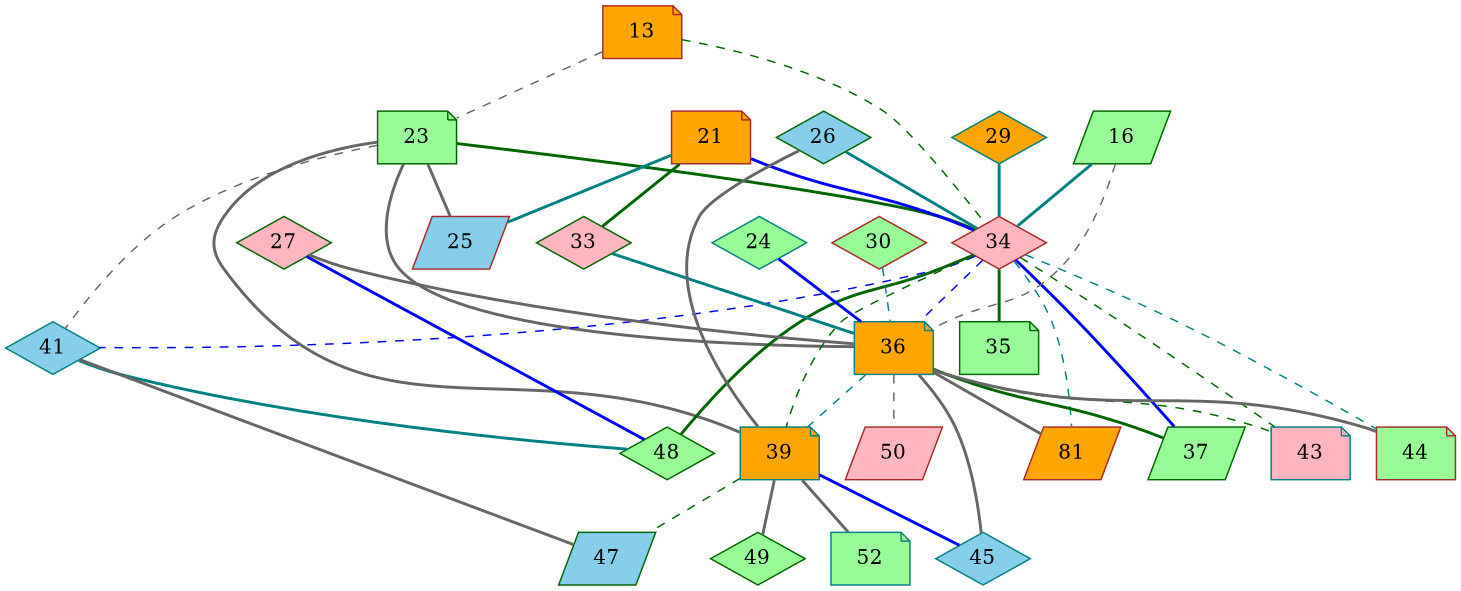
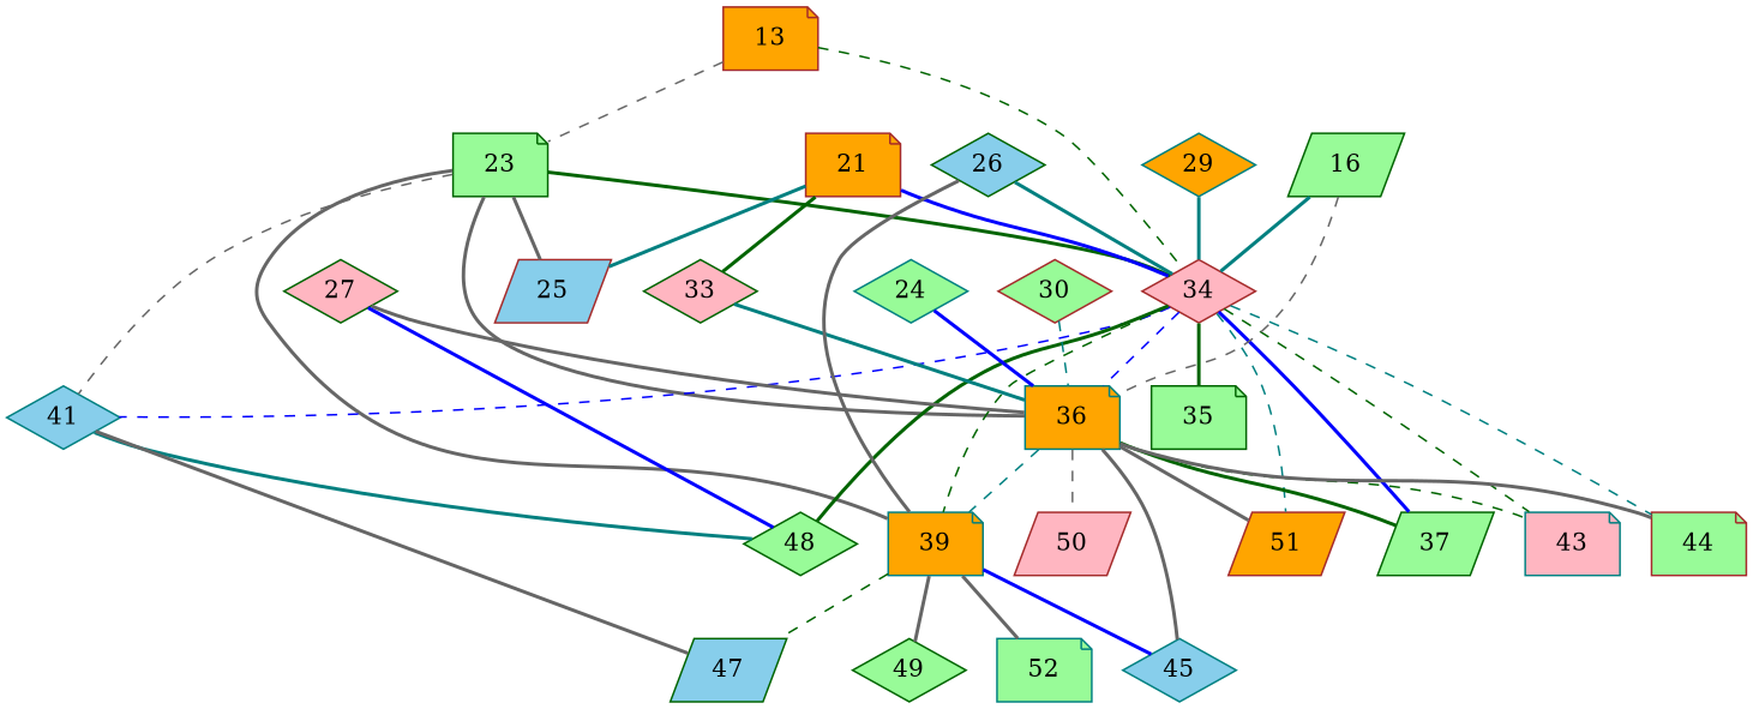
  graph {
    node [color=darkgreen fillcolor=palegreen shape=diamond style=filled]
    edge [color=gray40 style=bold]
    23 [shape=note super="+18+6"]
    34 [color=brown fillcolor=lightpink super="+11+8+1"]
    36 [color=teal fillcolor=orange shape=note super="+12"]
    25 [color=brown fillcolor=skyblue shape=parallelogram]
    39 [color=teal fillcolor=orange shape=note super="+10+22"]
    41 [color=teal fillcolor=skyblue super="+38"]
    13 [color=brown fillcolor=orange shape=note]
    48 [super="+46+17"]
    35 [shape=note]
    37 [shape=parallelogram]
    43 [color=teal fillcolor=lightpink shape=note]
    44 [color=brown shape=note super="+42"]
-   51 [color=brown fillcolor=orange shape=parallelogram super="+15" label=81]
+   51 [color=brown fillcolor=orange shape=parallelogram super="+15"]
    16 [shape=parallelogram]
    45 [color=teal fillcolor=skyblue]
    50 [color=brown fillcolor=lightpink shape=parallelogram]
    21 [color=brown fillcolor=orange shape=note super="+20+14"]
    33 [fillcolor=lightpink]
    47 [fillcolor=skyblue shape=parallelogram]
    49
    52 [color=teal shape=note]
    24 [color=teal]
    26 [fillcolor=skyblue]
    27 [fillcolor=lightpink]
    29 [color=teal fillcolor=orange]
    30 [color=brown]
    23 -- 34 [color=darkgreen weight=9]
    23 -- 36 [weight=6]
    23 -- 25
    23 -- 39 [weight=4]
    23 -- 41 [style=dashed]
    34 -- 36 [color=blue style=dashed weight=12]
    34 -- 39 [color=darkgreen style=dashed weight=7]
    34 -- 41 [color=blue style=dashed weight=4]
    34 -- 48 [color=darkgreen weight=4]
    34 -- 35 [color=darkgreen weight=2]
    34 -- 37 [color=blue]
    34 -- 43 [color=darkgreen style=dashed]
    34 -- 44 [color=teal style=dashed weight=2]
    34 -- 51 [color=teal style=dashed]
    36 -- 39 [color=teal style=dashed weight=7]
    36 -- 37 [color=darkgreen]
    36 -- 43 [color=darkgreen style=dashed]
    36 -- 44 [weight=2]
    36 -- 51
    36 -- 45
    36 -- 50 [style=dashed weight=2]
    39 -- 45 [color=blue]
    39 -- 47 [color=darkgreen style=dashed]
    39 -- 49 [weight=2]
    39 -- 52
    41 -- 48 [color=teal]
    41 -- 47
    13 -- 23 [style=dashed]
    13 -- 34 [color=darkgreen style=dashed]
    16 -- 34 [color=teal]
    16 -- 36 [style=dashed]
    21 -- 34 [color=blue weight=4]
    21 -- 25 [color=teal]
    21 -- 33 [color=darkgreen]
    33 -- 36 [color=teal]
    24 -- 36 [color=blue weight=2]
    26 -- 34 [color=teal]
    26 -- 39
    27 -- 36
    27 -- 48 [color=blue]
    29 -- 34 [color=teal weight=2]
    30 -- 36 [color=teal style=dashed weight=2]
  }
